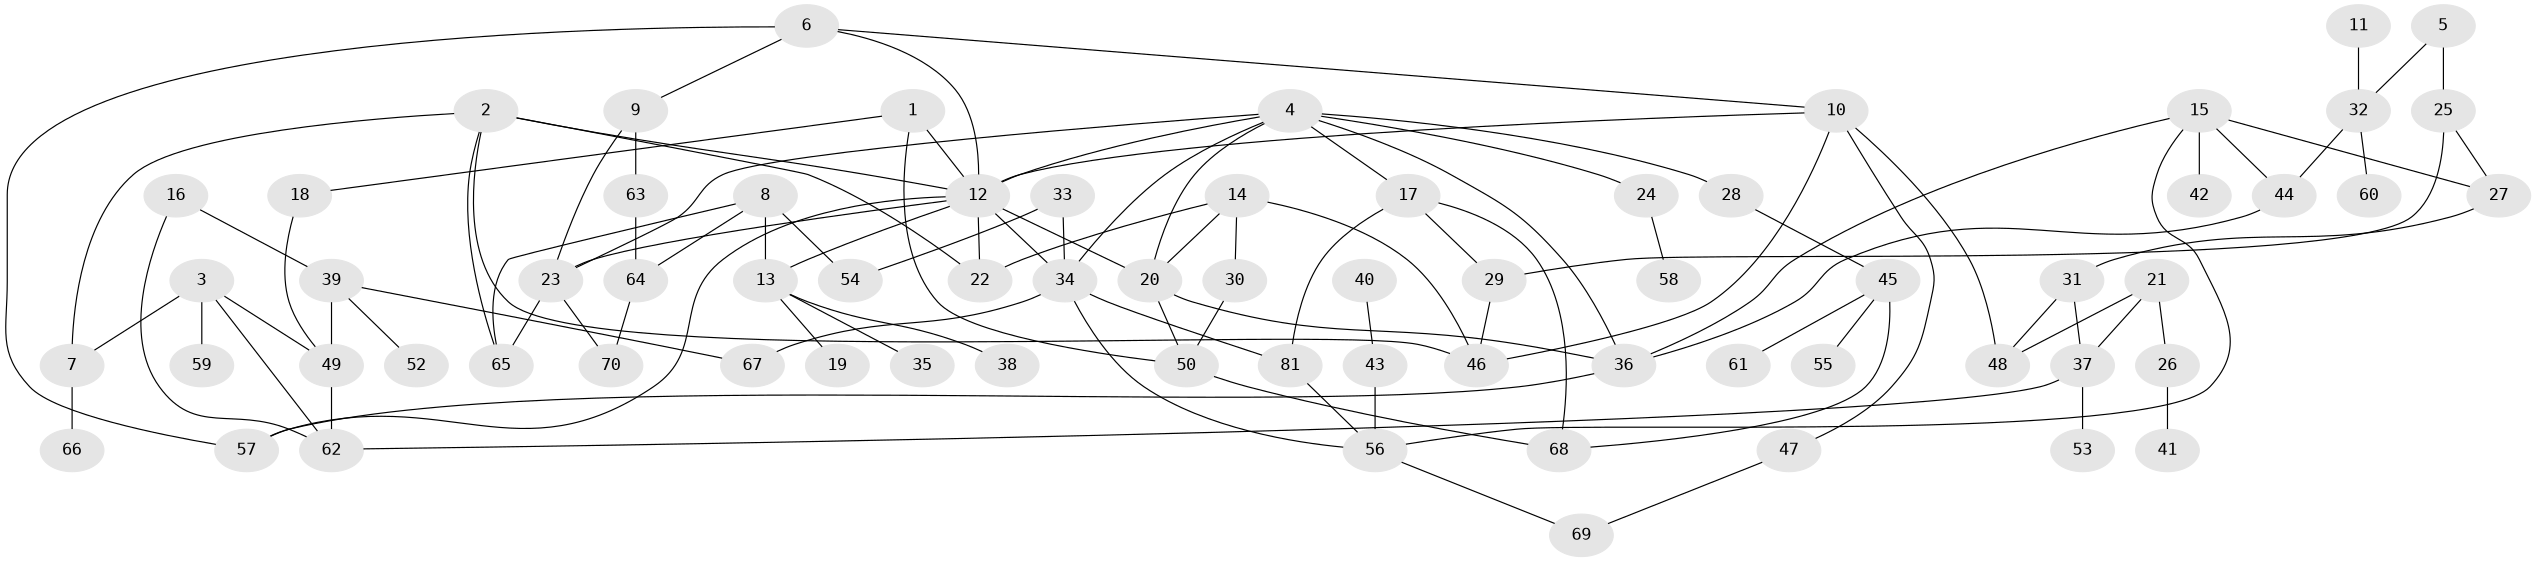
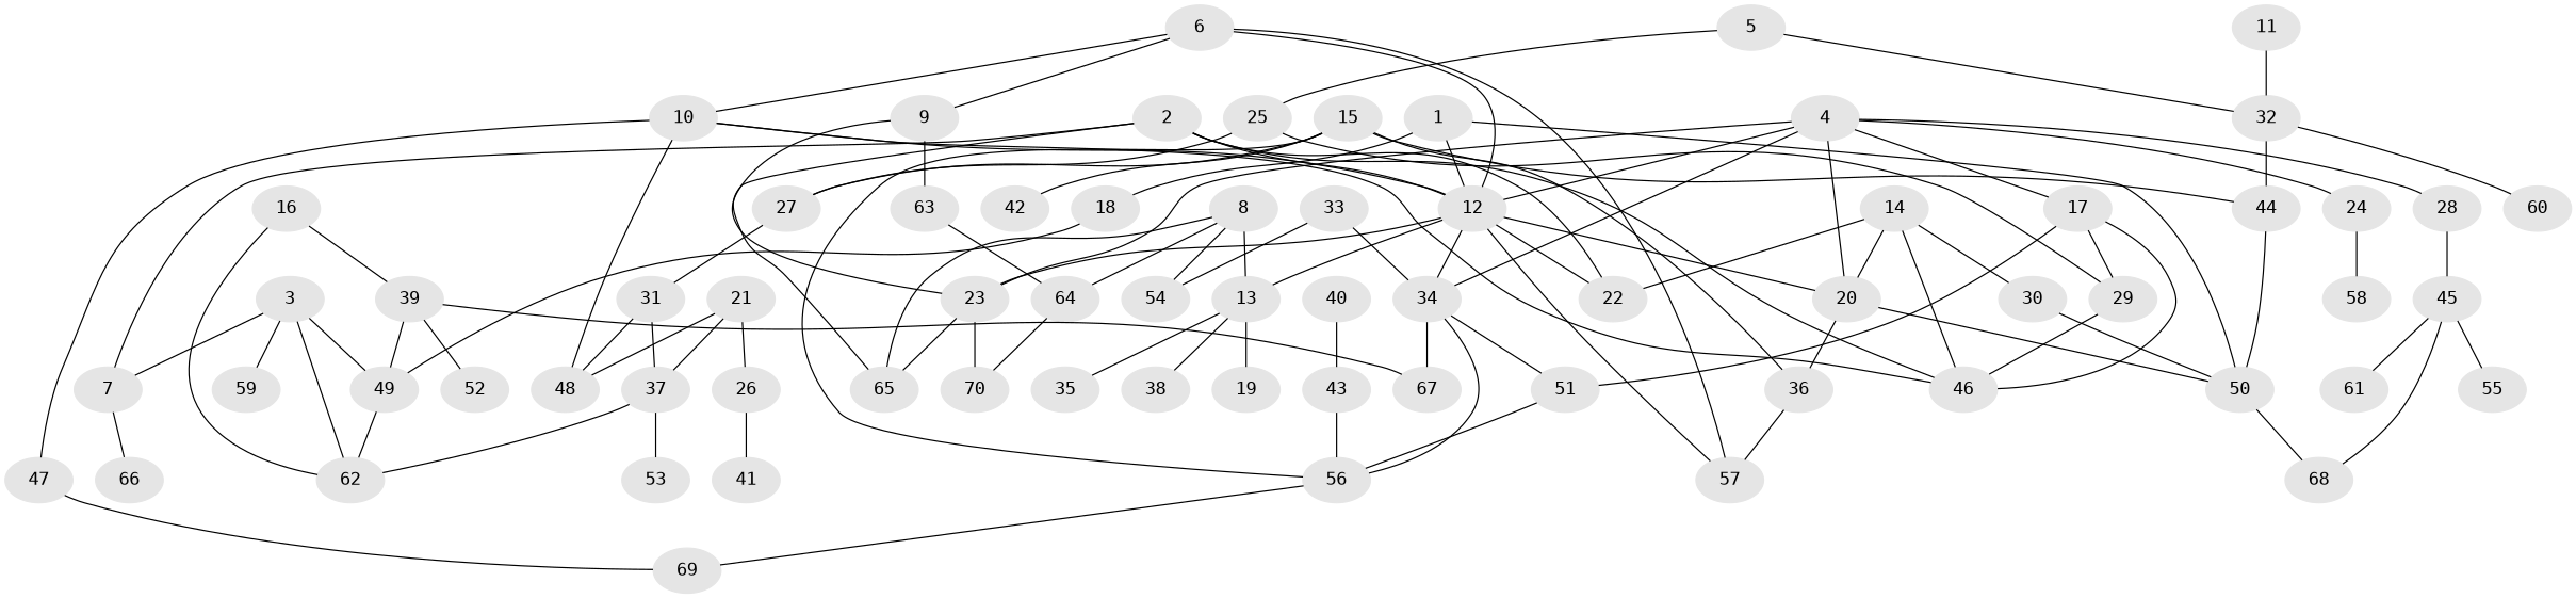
  graph {
    fontname="DejaVu Sans Mono"
    node [color=gray90 fontname="DejaVu Sans Mono" style=filled]
    edge [fontname="DejaVu Sans Mono" weight=1.0]
    1
    12
    18
    50
    22
    20
    23
    34
    57
    13
    49
    68
    2
    7
    46
    65
    66
    3
    59
    62
    4
    17
    24
    28
    36
    29
-   51 [label=81]
+   51
    70
    58
    45
    56
    67
    5
    25
    32
    27
    44
    60
    6
    9
    10
    63
    47
    48
    8
    54
    64
    19
    35
    38
    69
    11
    14
    30
    15
    42
    31
    16
    39
    52
    21
    26
    37
    41
    53
    55
    61
    33
    40
    43
    1 -- 12
    1 -- 18
    1 -- 50
    12 -- 22
    12 -- 20
    12 -- 23
    12 -- 34
    12 -- 57
    12 -- 13
    18 -- 49
    50 -- 68
    20 -- 50
    20 -- 36
    23 -- 65
    23 -- 70
    34 -- 51
    34 -- 56
    34 -- 67
    13 -- 19
    13 -- 35
    13 -- 38
    49 -- 62
    2 -- 12
    2 -- 22
    2 -- 7
    2 -- 46
    2 -- 65
    7 -- 66
    3 -- 49
    3 -- 7
    3 -- 59
    3 -- 62
    4 -- 12
    4 -- 20
    4 -- 23
    4 -- 34
    4 -- 17
    4 -- 24
    4 -- 28
-   4 -- 36
-   17 -- 68
+   17 -- 46
    17 -- 29
    17 -- 51
    24 -- 58
    28 -- 45
    36 -- 57
    29 -- 46
    51 -- 56
    45 -- 68
    45 -- 55
    45 -- 61
    56 -- 69
    5 -- 25
    5 -- 32
    25 -- 29
    25 -- 27
    32 -- 44
    32 -- 60
    27 -- 31
-   44 -- 36
+   44 -- 50
    6 -- 12
    6 -- 57
    6 -- 9
    6 -- 10
    9 -- 23
    9 -- 63
    10 -- 12
    10 -- 46
    10 -- 47
    10 -- 48 [weight=2.0]
    63 -- 64
    47 -- 69
    8 -- 13
    8 -- 65
    8 -- 54
    8 -- 64
    64 -- 70
    11 -- 32
    14 -- 22 [weight=2.0]
    14 -- 20
    14 -- 46
    14 -- 30
    30 -- 50
    15 -- 36
    15 -- 56
    15 -- 27
    15 -- 44
    15 -- 42
    31 -- 48
    31 -- 37
    16 -- 62
    16 -- 39
    39 -- 49
    39 -- 67
    39 -- 52
    21 -- 48
    21 -- 26
    21 -- 37
    26 -- 41
    37 -- 62
    37 -- 53
    33 -- 34
    33 -- 54
    40 -- 43
    43 -- 56
  }
